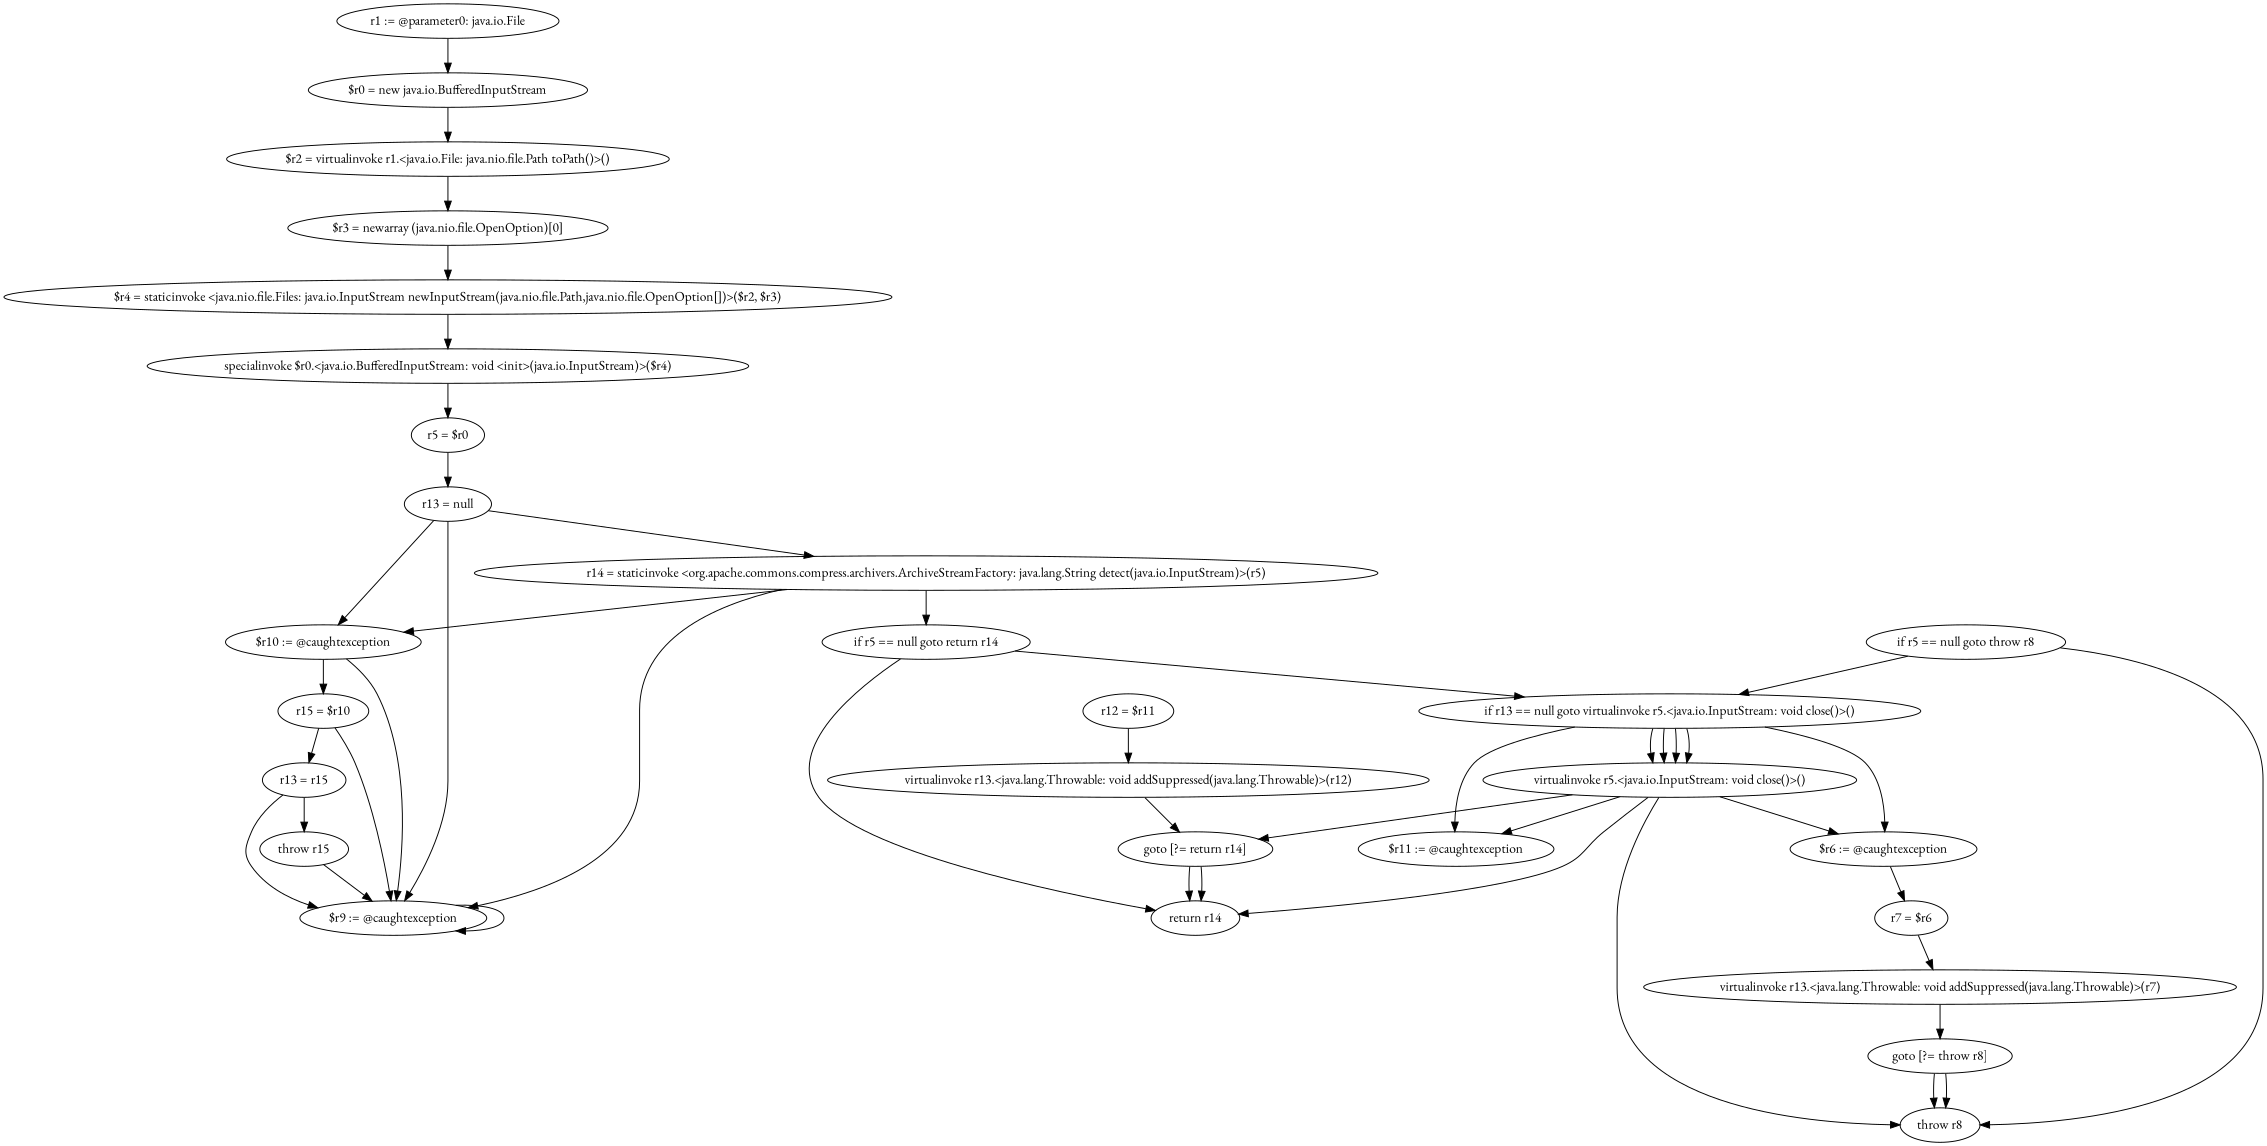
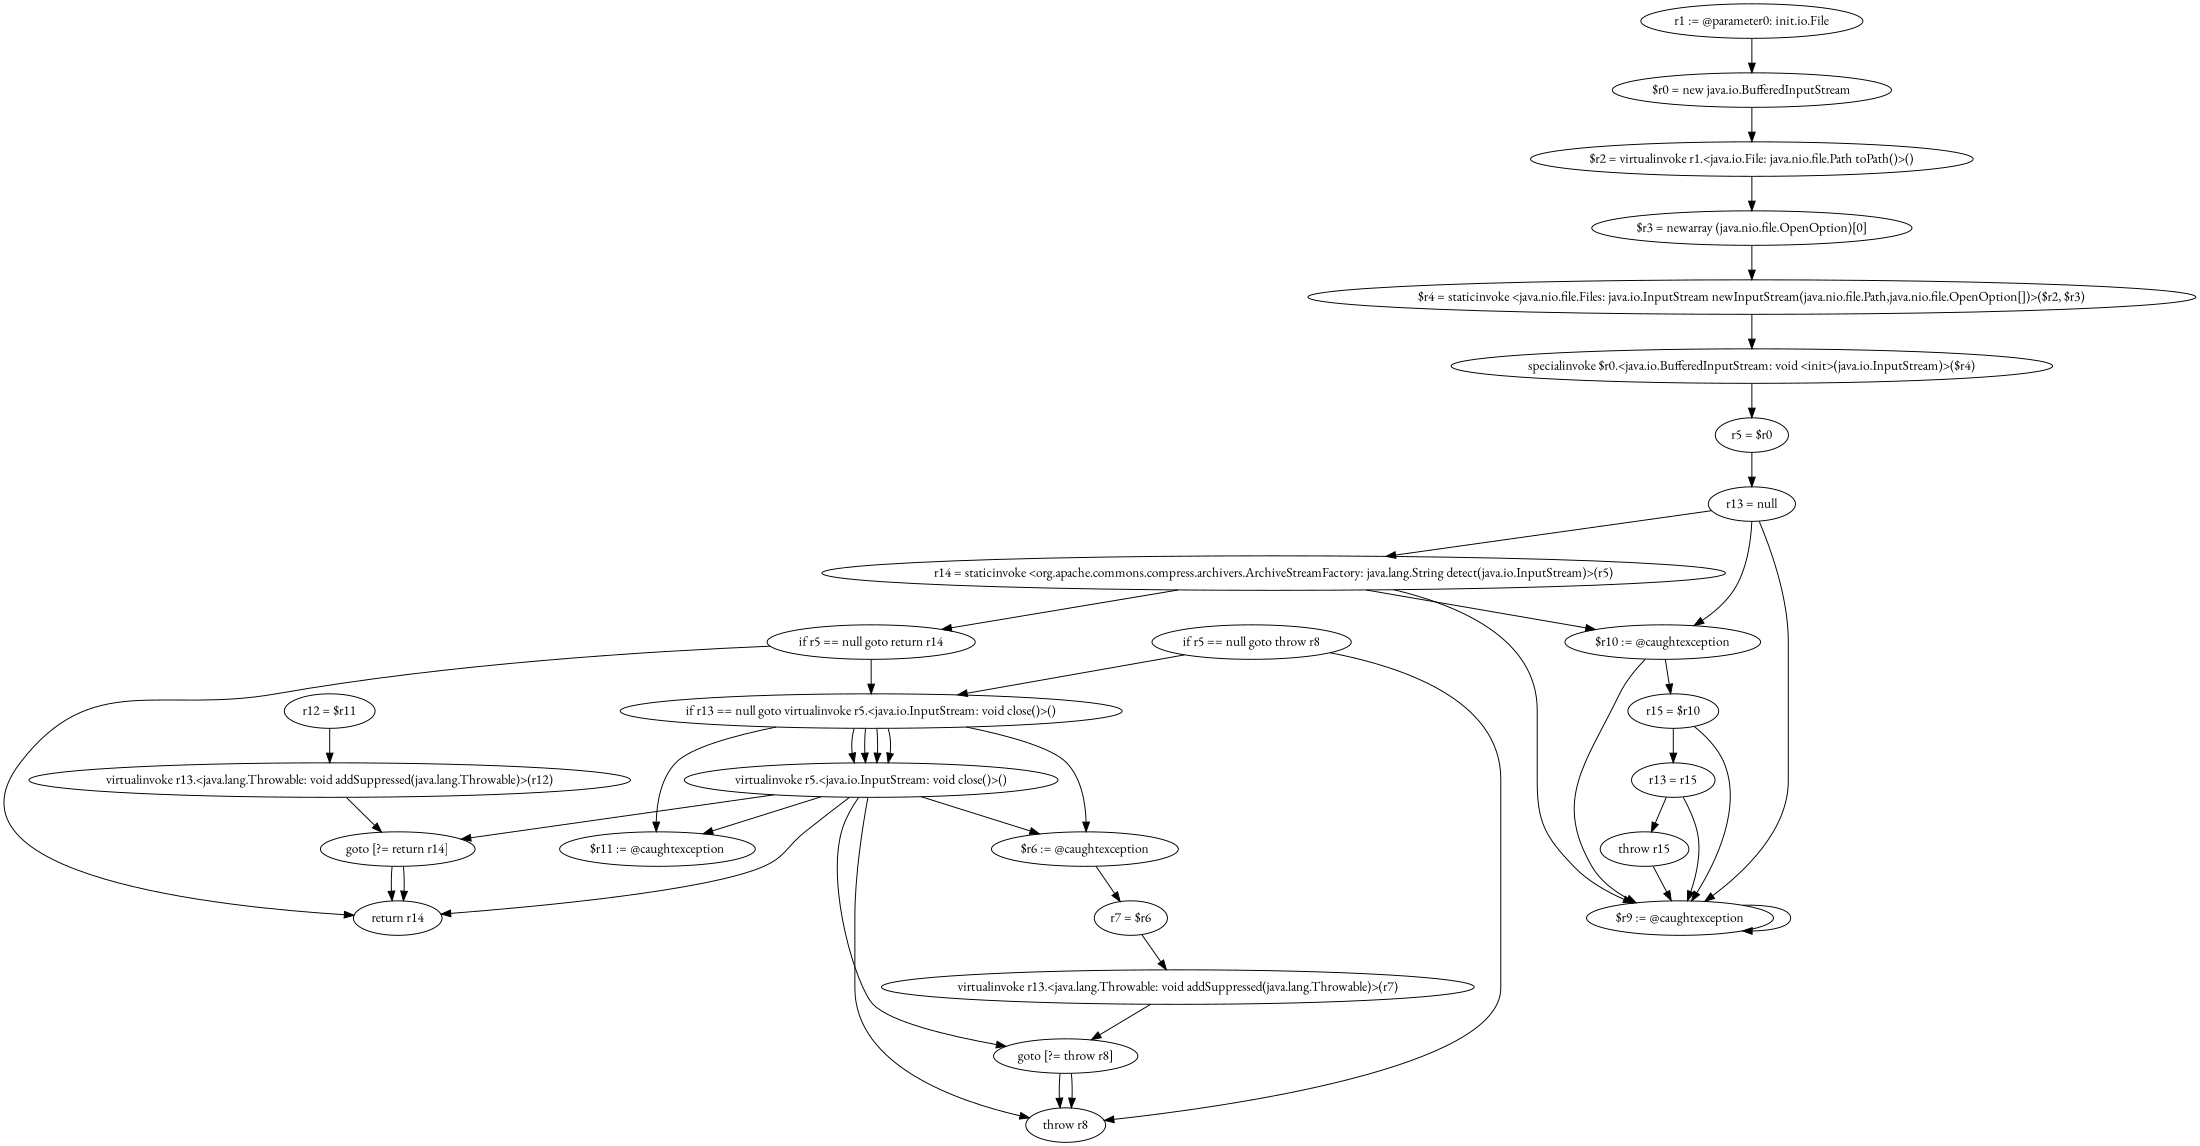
  digraph {
    fontname="EB Garamond"
    node [fontname="EB Garamond"]
    edge [fontname="EB Garamond"]
-   "r1 := @parameter0: java.io.File"
+   "r1 := @parameter0: java.io.File" [label="r1 := @parameter0: init.io.File"]
    "$r0 = new java.io.BufferedInputStream"
    "$r2 = virtualinvoke r1.<java.io.File: java.nio.file.Path toPath()>()"
    "$r3 = newarray (java.nio.file.OpenOption)[0]"
    "$r4 = staticinvoke <java.nio.file.Files: java.io.InputStream newInputStream(java.nio.file.Path,java.nio.file.OpenOption[])>($r2, $r3)"
    "specialinvoke $r0.<java.io.BufferedInputStream: void <init>(java.io.InputStream)>($r4)"
    "r5 = $r0"
    "r13 = null"
    "r14 = staticinvoke <org.apache.commons.compress.archivers.ArchiveStreamFactory: java.lang.String detect(java.io.InputStream)>(r5)"
    "$r10 := @caughtexception"
    "$r9 := @caughtexception"
    "if r5 == null goto return r14"
    "r15 = $r10"
    "if r13 == null goto virtualinvoke r5.<java.io.InputStream: void close()>()"
    "return r14"
    "virtualinvoke r5.<java.io.InputStream: void close()>()"
    "$r11 := @caughtexception"
    "$r6 := @caughtexception"
    "goto [?= return r14]"
    "goto [?= throw r8]"
    "throw r8"
    "r7 = $r6"
    "r12 = $r11"
    "virtualinvoke r13.<java.lang.Throwable: void addSuppressed(java.lang.Throwable)>(r12)"
    "r13 = r15"
    "throw r15"
    "if r5 == null goto throw r8"
    "virtualinvoke r13.<java.lang.Throwable: void addSuppressed(java.lang.Throwable)>(r7)"
    "r1 := @parameter0: java.io.File" -> "$r0 = new java.io.BufferedInputStream"
    "$r0 = new java.io.BufferedInputStream" -> "$r2 = virtualinvoke r1.<java.io.File: java.nio.file.Path toPath()>()"
    "$r2 = virtualinvoke r1.<java.io.File: java.nio.file.Path toPath()>()" -> "$r3 = newarray (java.nio.file.OpenOption)[0]"
    "$r3 = newarray (java.nio.file.OpenOption)[0]" -> "$r4 = staticinvoke <java.nio.file.Files: java.io.InputStream newInputStream(java.nio.file.Path,java.nio.file.OpenOption[])>($r2, $r3)"
    "$r4 = staticinvoke <java.nio.file.Files: java.io.InputStream newInputStream(java.nio.file.Path,java.nio.file.OpenOption[])>($r2, $r3)" -> "specialinvoke $r0.<java.io.BufferedInputStream: void <init>(java.io.InputStream)>($r4)"
    "specialinvoke $r0.<java.io.BufferedInputStream: void <init>(java.io.InputStream)>($r4)" -> "r5 = $r0"
    "r5 = $r0" -> "r13 = null"
    "r13 = null" -> "r14 = staticinvoke <org.apache.commons.compress.archivers.ArchiveStreamFactory: java.lang.String detect(java.io.InputStream)>(r5)"
    "r13 = null" -> "$r10 := @caughtexception"
    "r13 = null" -> "$r9 := @caughtexception"
    "r14 = staticinvoke <org.apache.commons.compress.archivers.ArchiveStreamFactory: java.lang.String detect(java.io.InputStream)>(r5)" -> "$r10 := @caughtexception"
    "r14 = staticinvoke <org.apache.commons.compress.archivers.ArchiveStreamFactory: java.lang.String detect(java.io.InputStream)>(r5)" -> "$r9 := @caughtexception"
    "r14 = staticinvoke <org.apache.commons.compress.archivers.ArchiveStreamFactory: java.lang.String detect(java.io.InputStream)>(r5)" -> "if r5 == null goto return r14"
    "$r10 := @caughtexception" -> "$r9 := @caughtexception"
    "$r10 := @caughtexception" -> "r15 = $r10"
    "$r9 := @caughtexception" -> "$r9 := @caughtexception"
    "if r5 == null goto return r14" -> "if r13 == null goto virtualinvoke r5.<java.io.InputStream: void close()>()"
    "if r5 == null goto return r14" -> "return r14"
    "r15 = $r10" -> "$r9 := @caughtexception"
    "r15 = $r10" -> "r13 = r15"
    "if r13 == null goto virtualinvoke r5.<java.io.InputStream: void close()>()" -> "virtualinvoke r5.<java.io.InputStream: void close()>()"
    "if r13 == null goto virtualinvoke r5.<java.io.InputStream: void close()>()" -> "virtualinvoke r5.<java.io.InputStream: void close()>()"
    "if r13 == null goto virtualinvoke r5.<java.io.InputStream: void close()>()" -> "virtualinvoke r5.<java.io.InputStream: void close()>()"
    "if r13 == null goto virtualinvoke r5.<java.io.InputStream: void close()>()" -> "virtualinvoke r5.<java.io.InputStream: void close()>()"
    "if r13 == null goto virtualinvoke r5.<java.io.InputStream: void close()>()" -> "$r11 := @caughtexception"
    "if r13 == null goto virtualinvoke r5.<java.io.InputStream: void close()>()" -> "$r6 := @caughtexception"
    "virtualinvoke r5.<java.io.InputStream: void close()>()" -> "return r14"
    "virtualinvoke r5.<java.io.InputStream: void close()>()" -> "$r11 := @caughtexception"
    "virtualinvoke r5.<java.io.InputStream: void close()>()" -> "$r6 := @caughtexception"
    "virtualinvoke r5.<java.io.InputStream: void close()>()" -> "goto [?= return r14]"
+   "virtualinvoke r5.<java.io.InputStream: void close()>()" -> "goto [?= throw r8]"
    "virtualinvoke r5.<java.io.InputStream: void close()>()" -> "throw r8"
    "$r6 := @caughtexception" -> "r7 = $r6"
    "goto [?= return r14]" -> "return r14"
    "goto [?= return r14]" -> "return r14"
    "goto [?= throw r8]" -> "throw r8"
    "goto [?= throw r8]" -> "throw r8"
    "r7 = $r6" -> "virtualinvoke r13.<java.lang.Throwable: void addSuppressed(java.lang.Throwable)>(r7)"
    "r12 = $r11" -> "virtualinvoke r13.<java.lang.Throwable: void addSuppressed(java.lang.Throwable)>(r12)"
    "virtualinvoke r13.<java.lang.Throwable: void addSuppressed(java.lang.Throwable)>(r12)" -> "goto [?= return r14]"
    "r13 = r15" -> "$r9 := @caughtexception"
    "r13 = r15" -> "throw r15"
    "throw r15" -> "$r9 := @caughtexception"
    "if r5 == null goto throw r8" -> "if r13 == null goto virtualinvoke r5.<java.io.InputStream: void close()>()"
    "if r5 == null goto throw r8" -> "throw r8"
    "virtualinvoke r13.<java.lang.Throwable: void addSuppressed(java.lang.Throwable)>(r7)" -> "goto [?= throw r8]"
  }
